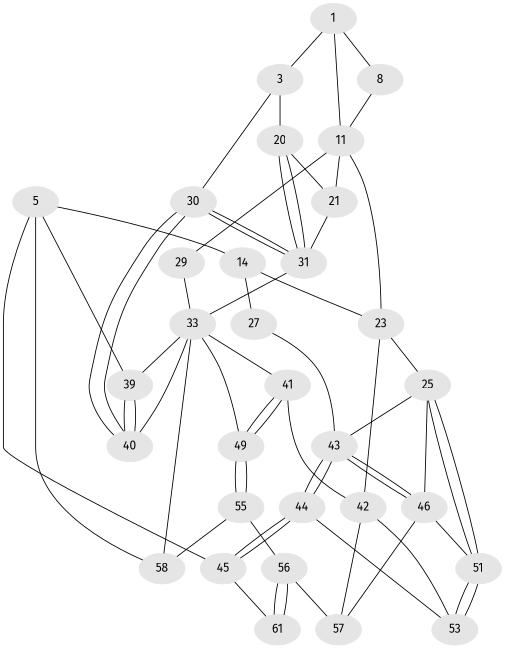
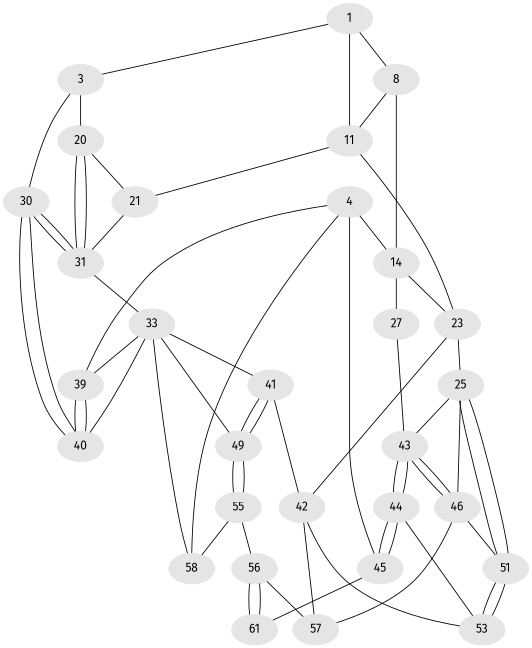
  graph {
    fontname="Fira Sans"
    node [color=gray90 fontname="Fira Sans" style=filled]
    edge [fontname="Fira Sans"]
    1 [super="+2+7"]
    3 [super="+4"]
    8 [super="+9+17"]
    11 [super="+22+12"]
    20
    30
    14 [super="+18+15"]
    21
    23 [super="+24+28"]
-   29
-   5 [super="+6+13+38"]
+   5 [super="+6+13+38" label=4]
    39
    45
    58 [super="+60+59"]
    31 [super="+32"]
    40
    27 [super="+37"]
    61 [super="+62"]
    25 [super="+26"]
    42 [super="+52"]
    33 [super="+34"]
    43
    46
    51
    53
    57
    44 [super="+54"]
    41
    49
    55
    56
    1 -- 3
    1 -- 8
    1 -- 11 [weight=2]
    3 -- 20
    3 -- 30
    8 -- 11
+   8 -- 14 [weight=2]
    11 -- 21
    11 -- 23
-   11 -- 29
    20 -- 21
    20 -- 31
    20 -- 31
    30 -- 31
    30 -- 31
    30 -- 40
    30 -- 40
    14 -- 23
    14 -- 27 [weight=2]
    21 -- 31
    23 -- 25
    23 -- 42
-   29 -- 33
    5 -- 14
    5 -- 39
    5 -- 45 [weight=2]
    5 -- 58
    39 -- 40
    39 -- 40
    45 -- 61
    31 -- 33
    27 -- 43
    25 -- 43
    25 -- 46
    25 -- 51
    25 -- 51
    42 -- 53
    42 -- 57
    33 -- 39
    33 -- 58
    33 -- 40
    33 -- 41
    33 -- 49
    43 -- 46
    43 -- 46
    43 -- 44
    43 -- 44
    46 -- 51
    46 -- 57
    51 -- 53
    51 -- 53
    44 -- 45
    44 -- 45
    44 -- 53
    41 -- 42
    41 -- 49
    41 -- 49
    49 -- 55
    49 -- 55
    55 -- 58
    55 -- 56
    56 -- 61
    56 -- 61
    56 -- 57
  }
